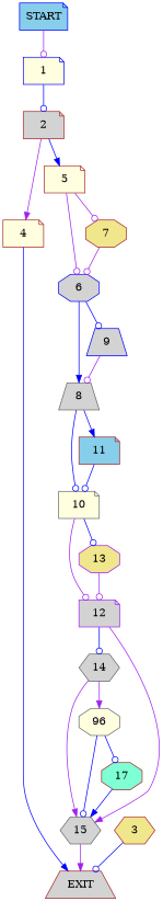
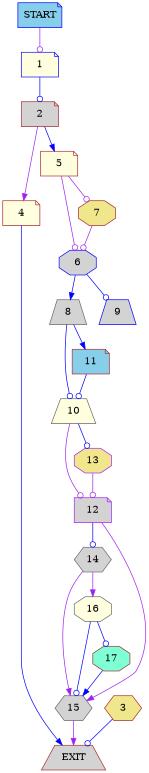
  digraph {
    node [color=brown fillcolor=lightgrey shape=note style=filled]
    edge [arrowhead=odot color=blue]
    n1 [color=blue fillcolor=skyblue label=START]
    1 [color=blue fillcolor=lightyellow]
    2
    n4 [label=EXIT shape=trapezium]
    4 [fillcolor=lightyellow]
    5 [fillcolor=lightyellow]
    3 [fillcolor=khaki shape=hexagon]
    6 [color=blue shape=octagon]
    7 [fillcolor=khaki shape=octagon]
    8 [color=gray40 shape=trapezium]
    9 [color=blue shape=trapezium]
-   10 [color=gray40 fillcolor=lightyellow]
+   10 [color=gray40 fillcolor=lightyellow shape=trapezium]
    11 [fillcolor=skyblue]
    12 [color=purple]
    13 [color=purple fillcolor=khaki shape=octagon]
    14 [color=gray40 shape=hexagon]
    15 [color=gray40 shape=hexagon]
-   16 [color=gray40 fillcolor=lightyellow shape=octagon label=96]
+   16 [color=gray40 fillcolor=lightyellow shape=octagon]
    17 [fillcolor=aquamarine shape=octagon]
    n1 -> 1 [color=purple]
    1 -> 2
    2 -> 4 [arrowhead=normal color=purple]
    2 -> 5 [arrowhead=normal]
    4 -> n4 [arrowhead=normal]
    5 -> 6 [color=purple]
    5 -> 7 [color=purple]
    3 -> n4
    6 -> 8 [arrowhead=normal]
    6 -> 9
    7 -> 6 [color=purple]
    8 -> 10
    8 -> 11 [arrowhead=normal]
-   9 -> 8 [color=purple]
    10 -> 12 [color=purple]
    10 -> 13
    11 -> 10
    12 -> 14
    12 -> 15 [arrowhead=normal color=purple]
    13 -> 12 [color=purple]
    14 -> 15 [arrowhead=normal color=purple]
    14 -> 16 [arrowhead=normal color=purple]
    15 -> n4 [arrowhead=normal color=purple]
    16 -> 15
    16 -> 17
    17 -> 15 [arrowhead=normal]
  }
